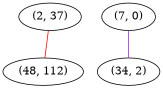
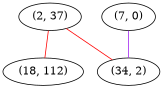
  graph {
    edge [color=red weight=1]
    "(2, 37)"
-   "(48, 112)"
+   "(48, 112)" [label="(18, 112)"]
    "(34, 2)"
    n4 [label="(7, 0)"]
    "(2, 37)" -- "(48, 112)"
+   "(2, 37)" -- "(34, 2)"
    n4 -- "(34, 2)" [color=purple weight=4]
  }
